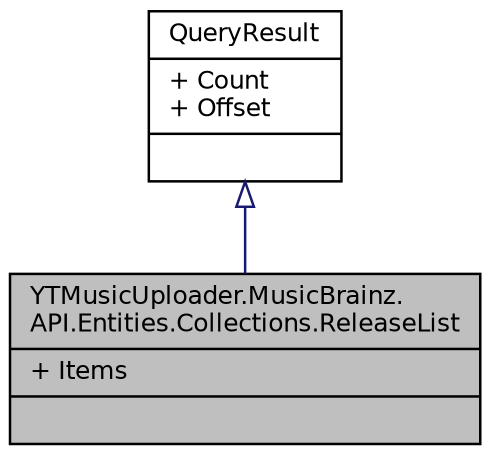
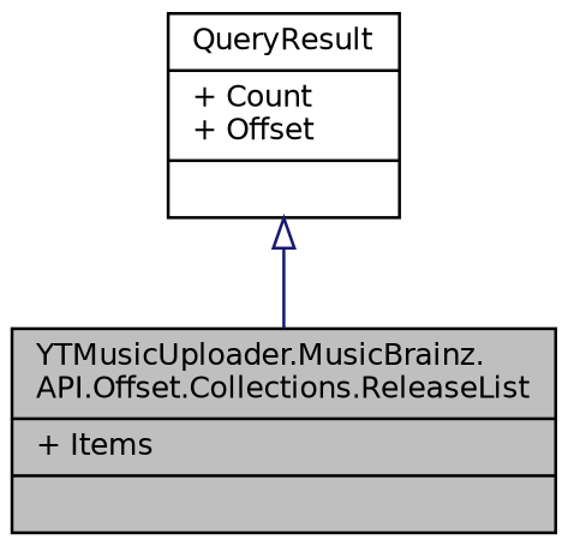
  digraph {
    node [color=black fontname=Helvetica fontsize=10 shape=record style=filled]
-   n1 [fillcolor=grey75 fontcolor=black height=0.2 label="{YTMusicUploader.MusicBrainz.\lAPI.Entities.Collections.ReleaseList\n|+ Items\l|}" width=0.4]
+   n1 [fillcolor=grey75 fontcolor=black height=0.2 label="{YTMusicUploader.MusicBrainz.\lAPI.Offset.Collections.ReleaseList\n|+ Items\l|}" width=0.4]
    n2 [fillcolor=white height=0.2 label="{QueryResult\n|+ Count\l+ Offset\l|}" width=0.4]
    n2 -> n1 [arrowtail=onormal color=midnightblue dir=back fontname=Helvetica fontsize=10 labelfontname=Helvetica labelfontsize=10 style=solid]
  }
